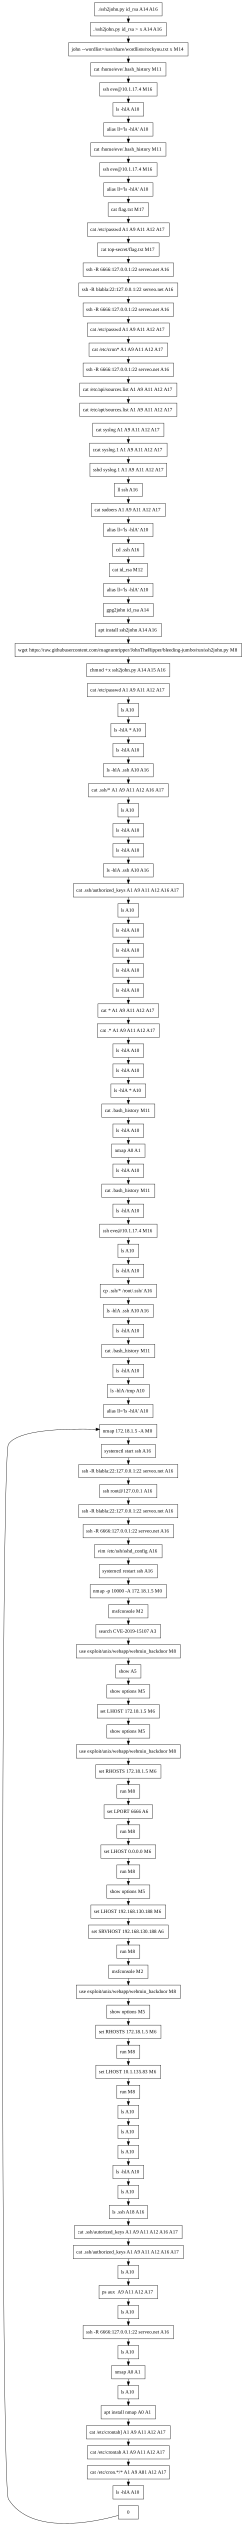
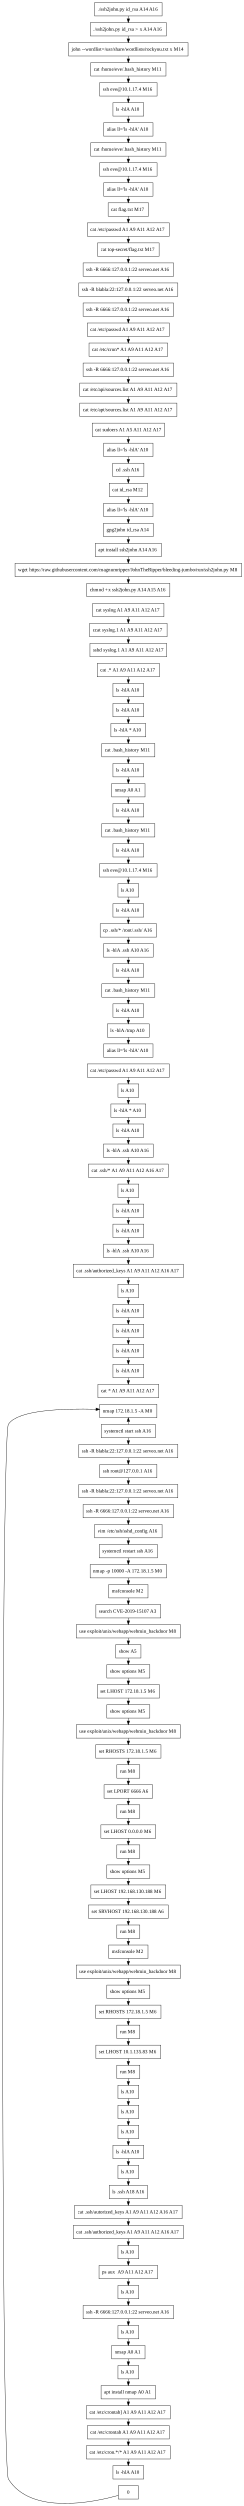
  digraph {
    fontname="Liberation Serif"
    rankdir=LR
    node [fontname="Liberation Serif" shape=box]
    edge [constraint=false fontname="Liberation Serif"]
    n1 [label="nmap 172.18.1.5 -A M0 "]
    n2 [label="systemctl start ssh A16 "]
    n3 [label="ssh -R blabla:22:127.0.0.1:22 serveo.net A16 "]
    n4 [label="ssh root@127.0.0.1 A16 "]
    n5 [label="ssh -R blabla:22:127.0.0.1:22 serveo.net A16 "]
    n6 [label="ssh -R 6666:127.0.0.1:22 serveo.net A16 "]
    n7 [label="vim /etc/ssh/sshd_config A16 "]
    n8 [label="systemctl restart ssh A16 "]
    n9 [label="nmap -p 10000 -A 172.18.1.5 M0 "]
    n10 [label="msfconsole M2 "]
    n11 [label="search CVE-2019-15107 A3 "]
    n12 [label="use exploit/unix/webapp/webmin_backdoor M8 "]
    n13 [label="show A5 "]
    n14 [label="show options M5 "]
    n15 [label="set LHOST 172.18.1.5 M6 "]
    n16 [label="show options M5 "]
    n17 [label="use exploit/unix/webapp/webmin_backdoor M8 "]
    n18 [label="set RHOSTS 172.18.1.5 M6 "]
    n19 [label="run M8 "]
    n20 [label="set LPORT 6666 A6 "]
    n21 [label="run M8 "]
    n22 [label="set LHOST 0.0.0.0 M6 "]
    n23 [label="run M8 "]
    n24 [label="show options M5 "]
    n25 [label="set LHOST 192.168.130.188 M6 "]
    n26 [label="set SRVHOST 192.168.130.188 A6 "]
    n27 [label="run M8 "]
    n28 [label="msfconsole M2 "]
    n29 [label="use exploit/unix/webapp/webmin_backdoor M8 "]
    n30 [label="show options M5 "]
    n31 [label="set RHOSTS 172.18.1.5 M6 "]
    n32 [label="run M8 "]
    n33 [label="set LHOST 10.1.135.83 M6 "]
    n34 [label="run M8 "]
    n35 [label="ls A10 "]
    n36 [label="ls A10 "]
    n37 [label="ls A10 "]
    n38 [label="ls -hlA A10 "]
    n39 [label="ls A10 "]
    n40 [label="ls .ssh A18 A16"]
    n41 [label="cat .ssh/autorized_keys A1 A9 A11 A12 A16 A17 "]
    n42 [label="cat .ssh/authorized_keys A1 A9 A11 A12 A16 A17 "]
    n43 [label="ls A10 "]
    n44 [label="ps aux  A9 A11 A12 A17 "]
    n45 [label="ls A10 "]
    n46 [label="ssh -R 6666:127.0.0.1:22 serveo.net A16 "]
    n47 [label="ls A10 "]
    n48 [label="nmap A0 A1 "]
    n49 [label="ls A10 "]
    n50 [label="apt install nmap A0 A1 "]
    n51 [label="cat /etc/crontab] A1 A9 A11 A12 A17 "]
    n52 [label="cat /etc/crontab A1 A9 A11 A12 A17 "]
-   n53 [label="cat /etc/cron.*/* A1 A9 A81 A12 A17"]
+   n53 [label="cat /etc/cron.*/* A1 A9 A11 A12 A17 "]
    n54 [label="ls -hlA A10 "]
    n55 [label="cat /etc/passwd A1 A9 A11 A12 A17 "]
    n56 [label="ls A10 "]
    n57 [label="ls -hlA * A10 "]
    n58 [label="ls -hlA A10 "]
    n59 [label="ls -hlA .ssh A10 A16 "]
    n60 [label="cat .ssh/* A1 A9 A11 A12 A16 A17 "]
    n61 [label="ls A10 "]
    n62 [label="ls -hlA A10 "]
    n63 [label="ls -hlA A10 "]
    n64 [label="ls -hlA .ssh A10 A16 "]
    n65 [label="cat .ssh/authorized_keys A1 A9 A11 A12 A16 A17 "]
    n66 [label="ls A10 "]
    n67 [label="ls -hlA A10 "]
    n68 [label="ls -hlA A10 "]
    n69 [label="ls -hlA A10 "]
    n70 [label="ls -hlA A10 "]
    n71 [label="cat * A1 A9 A11 A12 A17 "]
    n72 [label="cat .* A1 A9 A11 A12 A17 "]
    n73 [label="ls -hlA A10 "]
    n74 [label="ls -hlA A10 "]
    n75 [label="ls -hlA * A10 "]
    n76 [label="cat .bash_history M11 "]
    n77 [label="ls -hlA A10 "]
    n78 [label="nmap A0 A1 "]
    n79 [label="ls -hlA A10 "]
    n80 [label="cat .bash_history M11 "]
    n81 [label="ls -hlA A10 "]
    n82 [label="ssh eve@10.1.17.4 M16 "]
    n83 [label="ls A10 "]
    n84 [label="ls -hlA A10 "]
    n85 [label="cp .ssh/* /root/.ssh/ A16 "]
    n86 [label="ls -hlA .ssh A10 A16 "]
    n87 [label="ls -hlA A10 "]
    n88 [label="cat .bash_history M11 "]
    n89 [label="ls -hlA A10 "]
    n90 [label="ls -hlA /tmp A10 "]
    n91 [label="alias ll='ls -hlA' A10 "]
    n92 [label="cat syslog A1 A9 A11 A12 A17 "]
    n93 [label="zcat syslog.1 A1 A9 A11 A12 A17 "]
    n94 [label="sshd syslog.1 A1 A9 A11 A12 A17"]
-   n95 [label="ll ssh A16 "]
-   n96 [label="cat sudoers A1 A9 A11 A12 A17 "]
+   n96 [label="cat sudoers A1 A5 A11 A12 A17"]
    n97 [label="alias ll='ls -hlA' A10 "]
    n98 [label="cd .ssh A16 "]
    n99 [label="cat id_rsa M12 "]
    n100 [label="alias ll='ls -hlA' A10 "]
    n101 [label="gpg2john id_rsa A14 "]
    n102 [label="apt install ssh2john A14 A16 "]
    n103 [label="wget https://raw.githubusercontent.com/magnumripper/JohnTheRipper/bleeding-jumbo/run/ssh2john.py M8 "]
    n104 [label="chmod +x ssh2john.py A14 A15 A16 "]
    n105 [label="./ssh2john.py id_rsa A14 A16 "]
    n106 [label="./ssh2john.py id_rsa > x A14 A16 "]
    n107 [label="john --wordlist=/usr/share/wordlists/rockyou.txt x M14 "]
    n108 [label="cat /home/eve/.bash_history M11 "]
    n109 [label="ssh eve@10.1.17.4 M16 "]
    n110 [label="ls -hlA A10 "]
    n111 [label="alias ll='ls -hlA' A10 "]
    n112 [label="cat /home/eve/.bash_history M11 "]
    n113 [label="ssh eve@10.1.17.4 M16 "]
    n114 [label="alias ll='ls -hlA' A10 "]
    n115 [label="cat flag.txt M17 "]
    n116 [label="cat /etc/passwd A1 A9 A11 A12 A17 "]
    n117 [label="cat top-secret/flag.txt M17 "]
    n118 [label="ssh -R 6666:127.0.0.1:22 serveo.net A16 "]
    n119 [label="ssh -R blabla:22:127.0.0.1:22 serveo.net A16 "]
    n120 [label="ssh -R 6666:127.0.0.1:22 serveo.net A16 "]
    n121 [label="cat /etc/passwd A1 A9 A11 A12 A17 "]
    n122 [label="cat /etc/cron* A1 A9 A11 A12 A17 "]
    n123 [label="ssh -R 6666:127.0.0.1:22 serveo.net A16 "]
    n124 [label="cat /etc/api/sources.list A1 A9 A11 A12 A17 "]
    n125 [label="cat /etc/apt/sources.list A1 A9 A11 A12 A17 "]
    0
-   n1 -> n2
+   n2 -> n1
    n2 -> n3
    n3 -> n4
    n4 -> n5
    n5 -> n6
    n6 -> n7
    n7 -> n8
    n8 -> n9
    n9 -> n10
    n10 -> n11
    n11 -> n12
    n12 -> n13
    n13 -> n14
    n14 -> n15
    n15 -> n16
    n16 -> n17
    n17 -> n18
    n18 -> n19
    n19 -> n20
    n20 -> n21
    n21 -> n22
    n22 -> n23
    n23 -> n24
    n24 -> n25
    n25 -> n26
    n26 -> n27
    n27 -> n28
    n28 -> n29
    n29 -> n30
    n30 -> n31
    n31 -> n32
    n32 -> n33
    n33 -> n34
    n34 -> n35
    n35 -> n36
    n36 -> n37
    n37 -> n38
    n38 -> n39
    n39 -> n40
    n40 -> n41
    n41 -> n42
    n42 -> n43
    n43 -> n44
    n44 -> n45
    n45 -> n46
    n46 -> n47
    n47 -> n48
    n48 -> n49
    n49 -> n50
    n50 -> n51
    n51 -> n52
    n52 -> n53
    n53 -> n54
    n55 -> n56
    n56 -> n57
    n57 -> n58
    n58 -> n59
    n59 -> n60
    n60 -> n61
    n61 -> n62
    n62 -> n63
    n63 -> n64
    n64 -> n65
    n65 -> n66
    n66 -> n67
    n67 -> n68
    n68 -> n69
    n69 -> n70
    n70 -> n71
-   n71 -> n72
    n72 -> n73
    n73 -> n74
    n74 -> n75
    n75 -> n76
    n76 -> n77
    n77 -> n78
    n78 -> n79
    n79 -> n80
    n80 -> n81
    n81 -> n82
    n82 -> n83
    n83 -> n84
    n84 -> n85
    n85 -> n86
    n86 -> n87
    n87 -> n88
    n88 -> n89
    n89 -> n90
    n90 -> n91
    n92 -> n93
    n93 -> n94
-   n94 -> n95
-   n95 -> n96
    n96 -> n97
    n97 -> n98
    n98 -> n99
    n99 -> n100
    n100 -> n101
    n101 -> n102
    n102 -> n103
    n103 -> n104
    n105 -> n106
    n106 -> n107
    n107 -> n108
    n108 -> n109
    n109 -> n110
    n110 -> n111
    n111 -> n112
    n112 -> n113
    n113 -> n114
    n114 -> n115
    n115 -> n116
    n116 -> n117
    n117 -> n118
    n118 -> n119
    n119 -> n120
    n120 -> n121
    n121 -> n122
    n122 -> n123
    n123 -> n124
    n124 -> n125
    0 -> n1
  }
